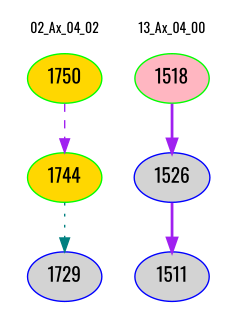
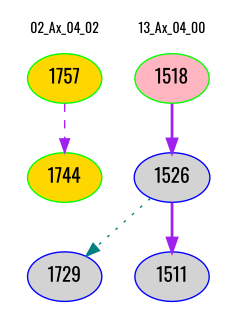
  digraph {
    fontname=Oswald
    node [color=green fillcolor=lightgrey fontname=Oswald style=filled]
    edge [color=purple fontname=Oswald style=bold]
-   n1 [fillcolor=gold label=1750]
+   n1 [fillcolor=gold label=1757]
    n2 [fillcolor=gold label=1744]
    n3 [color=blue label=1729]
    n4 [fillcolor=lightpink label=1518]
    n5 [color=blue label=1526]
    n6 [color=blue label=1511]
    subgraph cluster_1 {
      color=white
      fontsize=10
      label="02_Ax_04_02"
      n1
      n2
      n3
    }
    subgraph cluster_2 {
      color=white
      fontsize=10
      label="13_Ax_04_00"
      n4
      n5
      n6
    }
    n1 -> n2 [style=dashed]
-   n2 -> n3 [color=teal style=dotted]
+   n5 -> n3 [color=teal style=dotted]
    n4 -> n5
    n5 -> n6
  }
